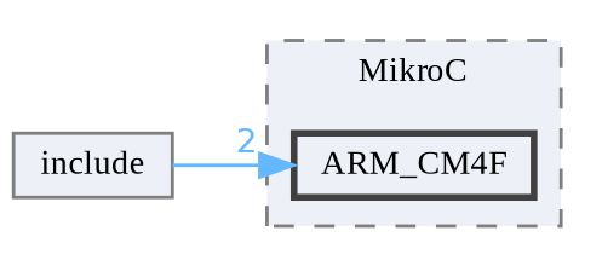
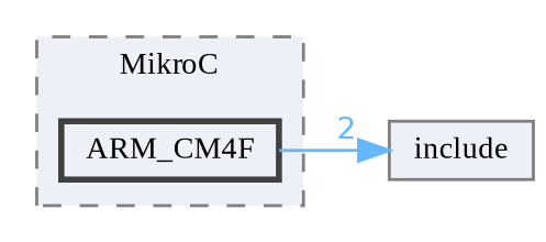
  digraph {
    compound=true
    rankdir=LR
    fontname="Liberation Serif"
    node [fillcolor="#edf0f7" fontname="Liberation Serif" fontsize=10 shape=box]
    n1 [color=grey25 height=0.2 label=ARM_CM4F style="filled,bold" width=0.4]
    n2 [color=grey50 height=0.2 label=include style=filled width=0.4]
    subgraph cluster_1 {
      bgcolor="#edf0f7"
      fontsize=10
      label=MikroC
      pencolor=grey50
      style="filled,dashed"
      n1
    }
-   n2 -> n1 [color=steelblue1 fontcolor=steelblue1 fontname="Liberation Serif" fontsize=10 headlabel=2 labeldistance=1.5 labelfontname=Helvetica labelfontsize=10]
+   n1 -> n2 [color=steelblue1 fontcolor=steelblue1 fontname="Liberation Serif" fontsize=10 headlabel=2 labeldistance=1.5 labelfontname=Helvetica labelfontsize=10]
  }
